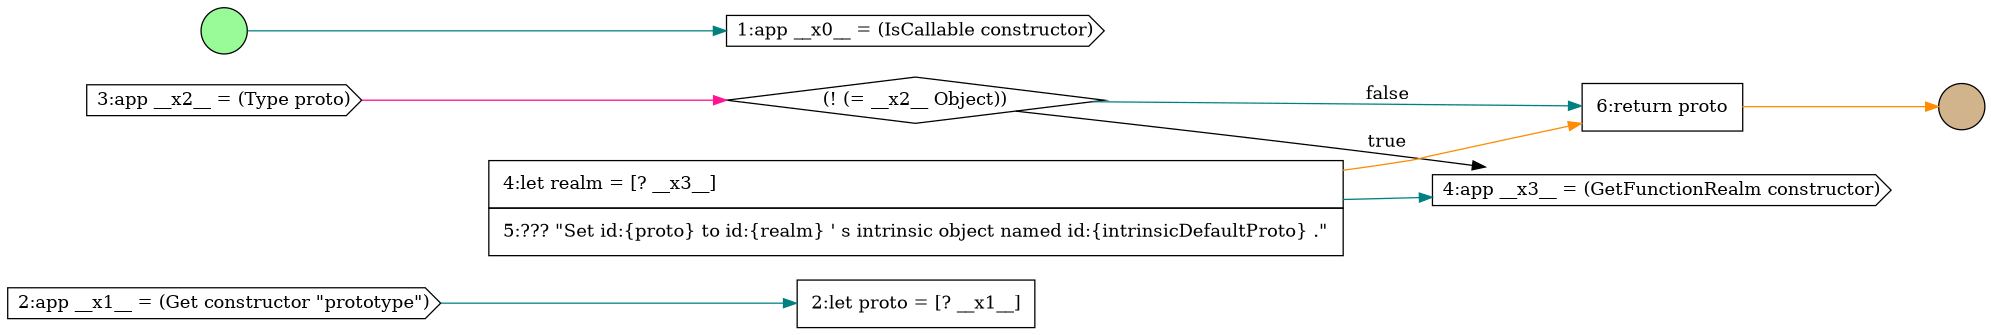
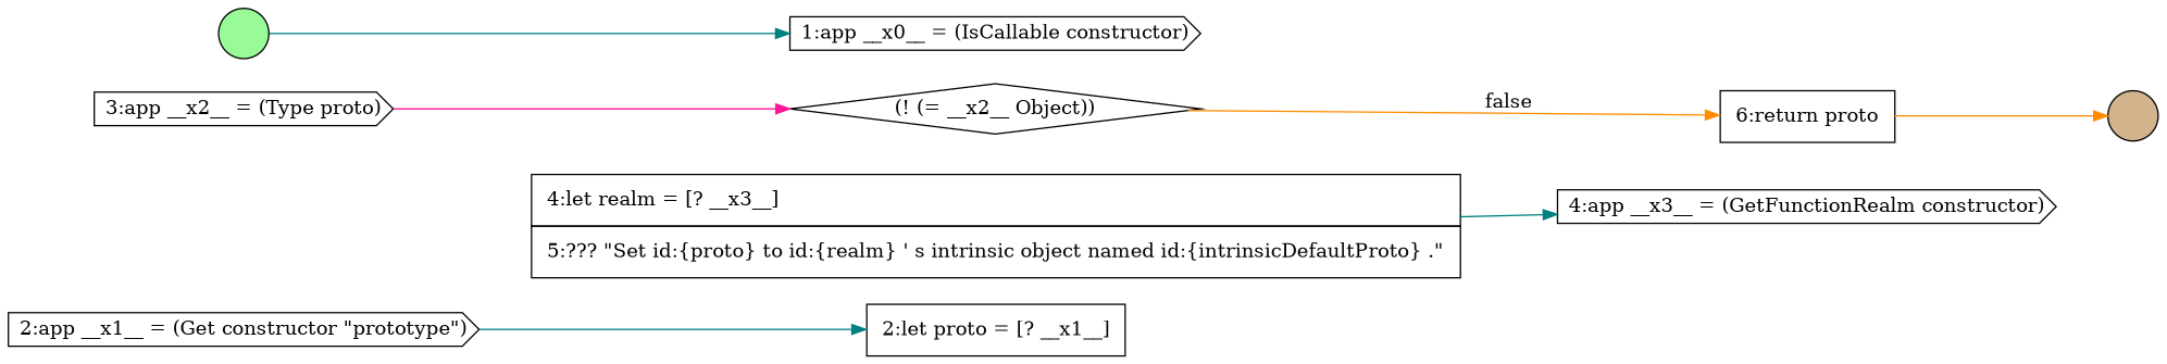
  digraph {
    rankdir=LR
    node [color=black fillcolor=white shape=cds style=filled]
    edge [color=teal]
    n1 [label=<<font color="black">2:app __x1__ = (Get constructor &quot;prototype&quot;)</font>>]
    n2 [label=<<font color="black">     <table border="0" cellborder="1" cellspacing="0" cellpadding="10">       <tr><td align="left">2:let proto = [? __x1__]</td></tr>     </table>   </font>> margin=0 shape=none]
    n3 [label=<<font color="black">(! (= __x2__ Object))</font>> shape=diamond]
    n4 [label=<<font color="black">     <table border="0" cellborder="1" cellspacing="0" cellpadding="10">       <tr><td align="left">6:return proto</td></tr>     </table>   </font>> margin=0 shape=none]
    n5 [label=<<font color="black">4:app __x3__ = (GetFunctionRealm constructor)</font>>]
    n6 [fillcolor=tan label=" " shape=circle]
    n7 [label=<<font color="black">1:app __x0__ = (IsCallable constructor)</font>>]
    n8 [label=<<font color="black">3:app __x2__ = (Type proto)</font>>]
    n9 [label=<<font color="black">     <table border="0" cellborder="1" cellspacing="0" cellpadding="10">       <tr><td align="left">4:let realm = [? __x3__]</td></tr>       <tr><td align="left">5:??? &quot;Set id:{proto} to id:{realm} ' s intrinsic object named id:{intrinsicDefaultProto} .&quot;</td></tr>     </table>   </font>> margin=0 shape=none]
    n10 [fillcolor=palegreen label=" " shape=circle]
    n1 -> n2
-   n3 -> n4 [label=<<font color="black">false</font>>]
-   n3 -> n5 [color=black label=<<font color="black">true</font>>]
+   n3 -> n4 [color=darkorange label=<<font color="black">false</font>>]
    n4 -> n6 [color=darkorange]
    n8 -> n3 [color=deeppink]
-   n9 -> n4 [color=darkorange]
    n9 -> n5
    n10 -> n7
  }
